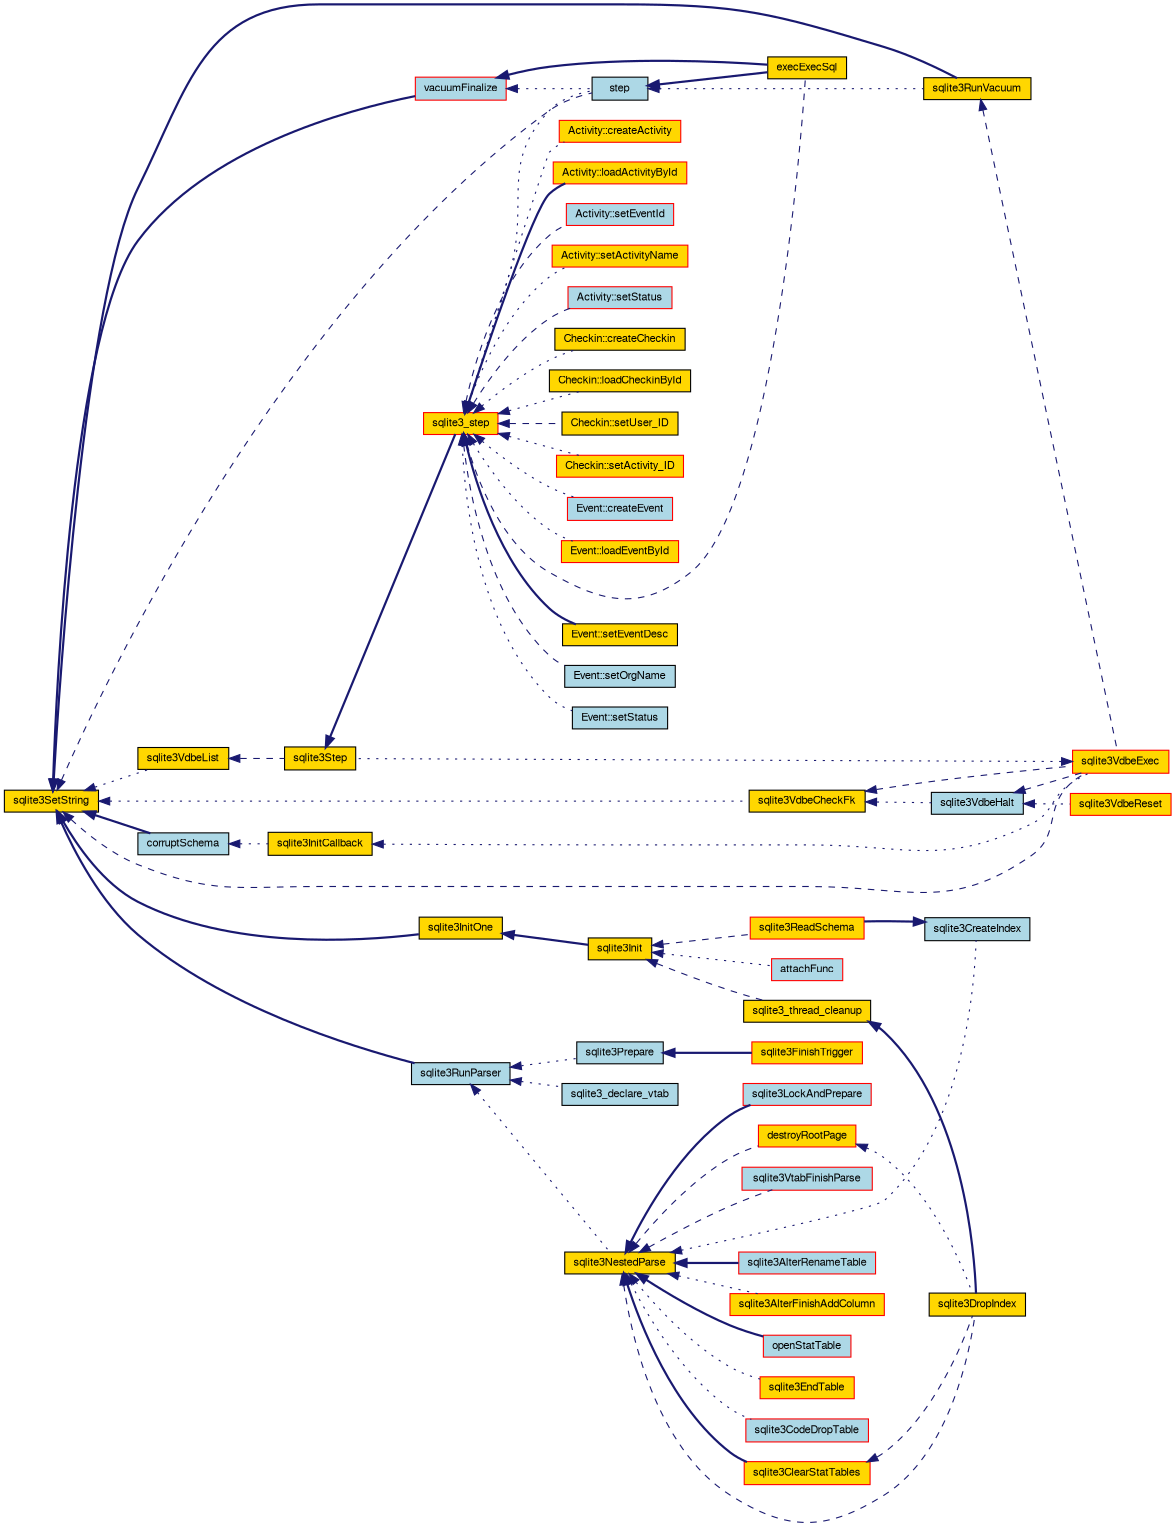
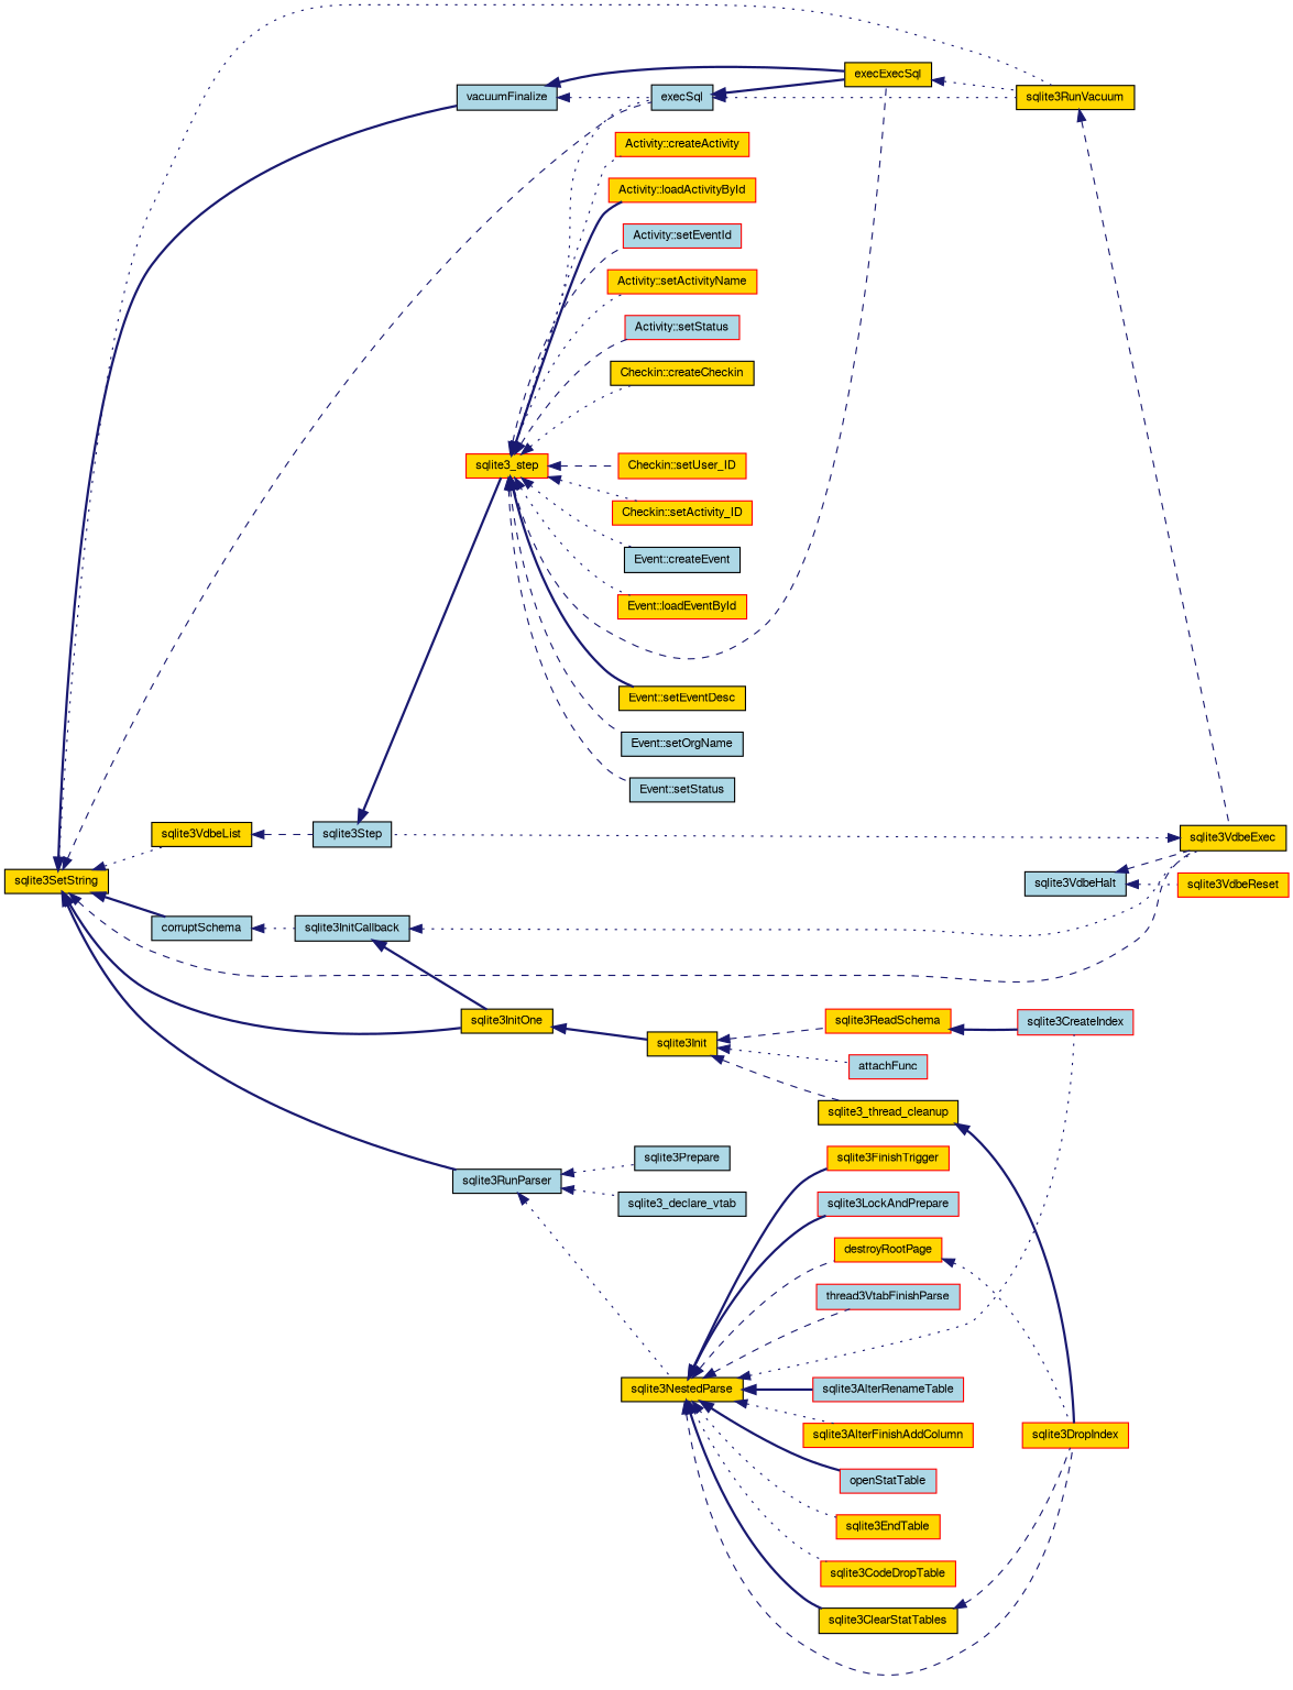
  digraph {
    rankdir=LR
    node [color=black fillcolor=gold fontname=FreeSans fontsize=10 shape=record style=filled]
    edge [color=midnightblue dir=back fontname=FreeSans fontsize=10 labelfontname=FreeSans labelfontsize=10 style=dotted]
    n1 [fontcolor=black height=0.2 label=sqlite3SetString width=0.4]
    n2 [height=0.2 label=sqlite3VdbeList width=0.4]
-   n3 [fillcolor=lightblue height=0.2 label=step width=0.4]
+   n3 [fillcolor=lightblue height=0.2 label=execSql width=0.4]
    n4 [height=0.2 label=sqlite3RunVacuum width=0.4]
-   n5 [color=red height=0.2 label=sqlite3VdbeExec width=0.4]
-   n6 [height=0.2 label=sqlite3VdbeCheckFk width=0.4]
+   n5 [height=0.2 label=sqlite3VdbeExec width=0.4]
    n7 [fillcolor=lightblue height=0.2 label=corruptSchema width=0.4]
    n8 [height=0.2 label=sqlite3InitOne width=0.4]
-   n9 [color=red fillcolor=lightblue height=0.2 label=vacuumFinalize width=0.4]
+   n9 [fillcolor=lightblue height=0.2 label=vacuumFinalize width=0.4]
    n10 [fillcolor=lightblue height=0.2 label=sqlite3RunParser width=0.4]
-   n11 [height=0.2 label=sqlite3Step width=0.4]
+   n11 [fillcolor=lightblue height=0.2 label=sqlite3Step width=0.4]
    n12 [height=0.2 label=execExecSql width=0.4]
    n13 [fillcolor=lightblue height=0.2 label=sqlite3VdbeHalt width=0.4]
-   n14 [height=0.2 label=sqlite3InitCallback width=0.4]
+   n14 [fillcolor=lightblue height=0.2 label=sqlite3InitCallback width=0.4]
    n15 [height=0.2 label=sqlite3Init width=0.4]
    n16 [height=0.2 label=sqlite3NestedParse width=0.4]
    n17 [fillcolor=lightblue height=0.2 label=sqlite3Prepare width=0.4]
    n18 [fillcolor=lightblue height=0.2 label=sqlite3_declare_vtab width=0.4]
    n19 [color=red height=0.2 label=sqlite3_step width=0.4]
    n20 [color=red height=0.2 label="Activity::createActivity" width=0.4]
    n21 [color=red height=0.2 label="Activity::loadActivityById" width=0.4]
    n22 [color=red fillcolor=lightblue height=0.2 label="Activity::setEventId" width=0.4]
    n23 [color=red height=0.2 label="Activity::setActivityName" width=0.4]
    n24 [color=red fillcolor=lightblue height=0.2 label="Activity::setStatus" width=0.4]
    n25 [height=0.2 label="Checkin::createCheckin" width=0.4]
-   n26 [height=0.2 label="Checkin::loadCheckinById" width=0.4]
-   n27 [height=0.2 label="Checkin::setUser_ID" width=0.4]
+   n27 [color=red height=0.2 label="Checkin::setUser_ID" width=0.4]
    n28 [color=red height=0.2 label="Checkin::setActivity_ID" width=0.4]
-   n29 [color=red fillcolor=lightblue height=0.2 label="Event::createEvent" width=0.4]
+   n29 [fillcolor=lightblue height=0.2 label="Event::createEvent" width=0.4]
    n30 [color=red height=0.2 label="Event::loadEventById" width=0.4]
    n31 [height=0.2 label="Event::setEventDesc" width=0.4]
    n32 [fillcolor=lightblue height=0.2 label="Event::setOrgName" width=0.4]
    n33 [fillcolor=lightblue height=0.2 label="Event::setStatus" width=0.4]
    n34 [color=red height=0.2 label=sqlite3VdbeReset width=0.4]
    n35 [color=red fillcolor=lightblue height=0.2 label=attachFunc width=0.4]
    n36 [color=red height=0.2 label=sqlite3ReadSchema width=0.4]
    n37 [height=0.2 label=sqlite3_thread_cleanup width=0.4]
-   n38 [fillcolor=lightblue height=0.2 label=sqlite3CreateIndex width=0.4]
-   n39 [height=0.2 label=sqlite3DropIndex width=0.4]
+   n38 [color=red fillcolor=lightblue height=0.2 label=sqlite3CreateIndex width=0.4]
+   n39 [color=red height=0.2 label=sqlite3DropIndex width=0.4]
    n40 [color=red fillcolor=lightblue height=0.2 label=sqlite3AlterRenameTable width=0.4]
    n41 [color=red height=0.2 label=sqlite3AlterFinishAddColumn width=0.4]
    n42 [color=red fillcolor=lightblue height=0.2 label=openStatTable width=0.4]
    n43 [color=red height=0.2 label=sqlite3EndTable width=0.4]
    n44 [color=red height=0.2 label=destroyRootPage width=0.4]
-   n45 [color=red height=0.2 label=sqlite3ClearStatTables width=0.4]
-   n46 [color=red fillcolor=lightblue height=0.2 label=sqlite3CodeDropTable width=0.4]
+   n45 [height=0.2 label=sqlite3ClearStatTables width=0.4]
+   n46 [color=red height=0.2 label=sqlite3CodeDropTable width=0.4]
    n47 [color=red height=0.2 label=sqlite3FinishTrigger width=0.4]
-   n48 [color=red fillcolor=lightblue height=0.2 label=sqlite3VtabFinishParse width=0.4]
+   n48 [color=red fillcolor=lightblue height=0.2 label=thread3VtabFinishParse width=0.4]
    n49 [color=red fillcolor=lightblue height=0.2 label=sqlite3LockAndPrepare width=0.4]
    n1 -> n2
    n1 -> n3 [style=dashed]
-   n1 -> n4 [style=bold]
+   n1 -> n4
    n1 -> n5 [style=dashed]
-   n1 -> n6
    n1 -> n7 [style=bold]
    n1 -> n8 [style=bold]
    n1 -> n9 [style=bold]
    n1 -> n10 [style=bold]
    n2 -> n11 [style=dashed]
    n3 -> n4
    n3 -> n12 [style=bold]
    n4 -> n5 [style=dashed]
    n5 -> n11
-   n6 -> n5 [style=dashed]
-   n6 -> n13
    n7 -> n14
    n8 -> n15 [style=bold]
    n9 -> n3
    n9 -> n12 [style=bold]
    n10 -> n16
    n10 -> n17
    n10 -> n18
    n11 -> n19 [style=bold]
+   n12 -> n4
    n13 -> n5 [style=dashed]
    n13 -> n34
    n14 -> n5
+   n14 -> n8 [style=bold]
    n15 -> n35
    n15 -> n36 [style=dashed]
    n15 -> n37 [style=dashed]
    n16 -> n38
    n16 -> n39 [style=dashed]
    n16 -> n40 [style=bold]
    n16 -> n41
    n16 -> n42 [style=bold]
    n16 -> n43
    n16 -> n44 [style=dashed]
    n16 -> n45 [style=bold]
    n16 -> n46
-   n17 -> n47 [style=bold]
+   n16 -> n47 [style=bold]
    n16 -> n48 [style=dashed]
    n16 -> n49 [style=bold]
    n19 -> n3
    n19 -> n12 [style=dashed]
    n19 -> n20
    n19 -> n21 [style=bold]
    n19 -> n22 [style=dashed]
    n19 -> n23
    n19 -> n24 [style=dashed]
    n19 -> n25
-   n19 -> n26
    n19 -> n27 [style=dashed]
    n19 -> n28
    n19 -> n29
    n19 -> n30
    n19 -> n31 [style=bold]
    n19 -> n32 [style=dashed]
-   n19 -> n33
-   n38 -> n36 [style=bold]
+   n19 -> n33 [style=dashed]
+   n36 -> n38 [style=bold]
    n37 -> n39 [style=bold]
    n44 -> n39
    n45 -> n39 [style=dashed]
  }
